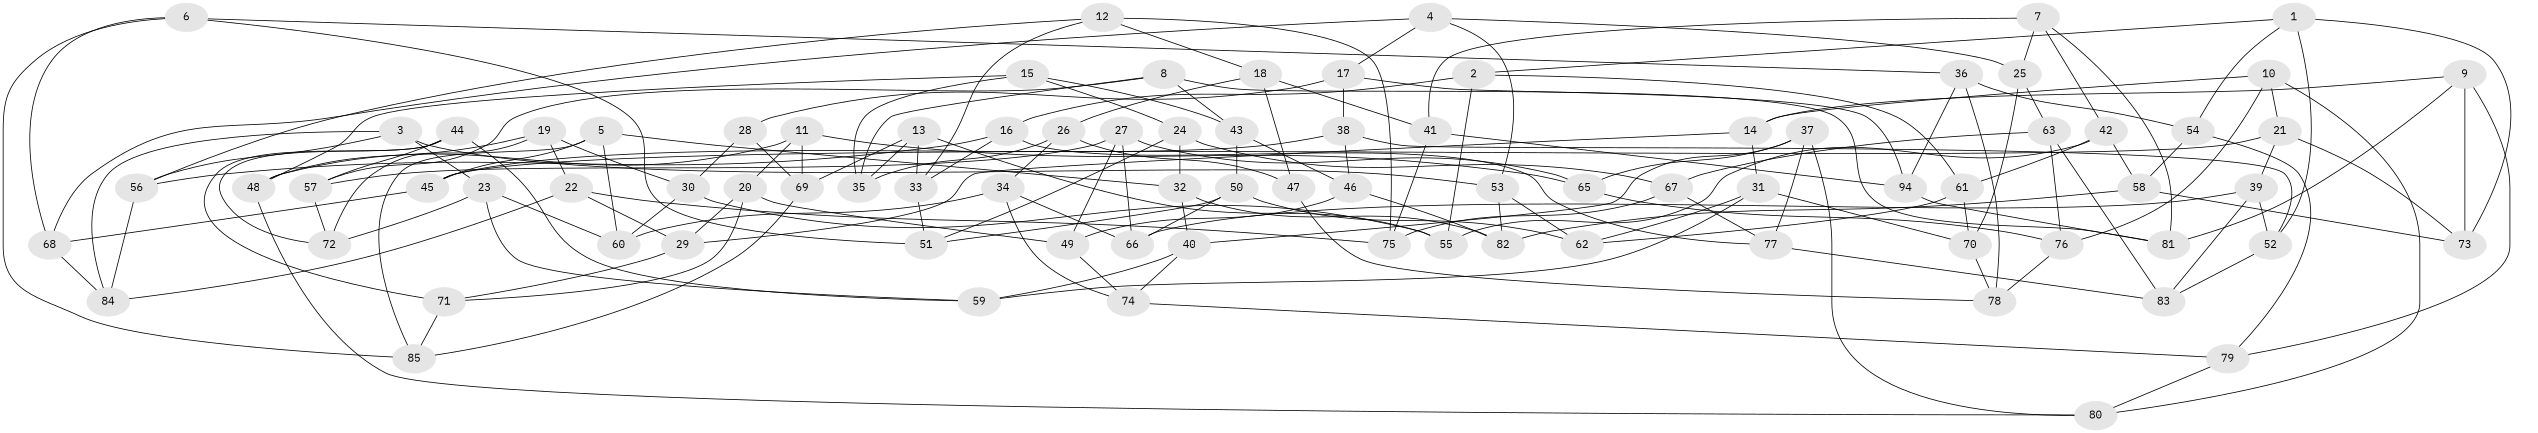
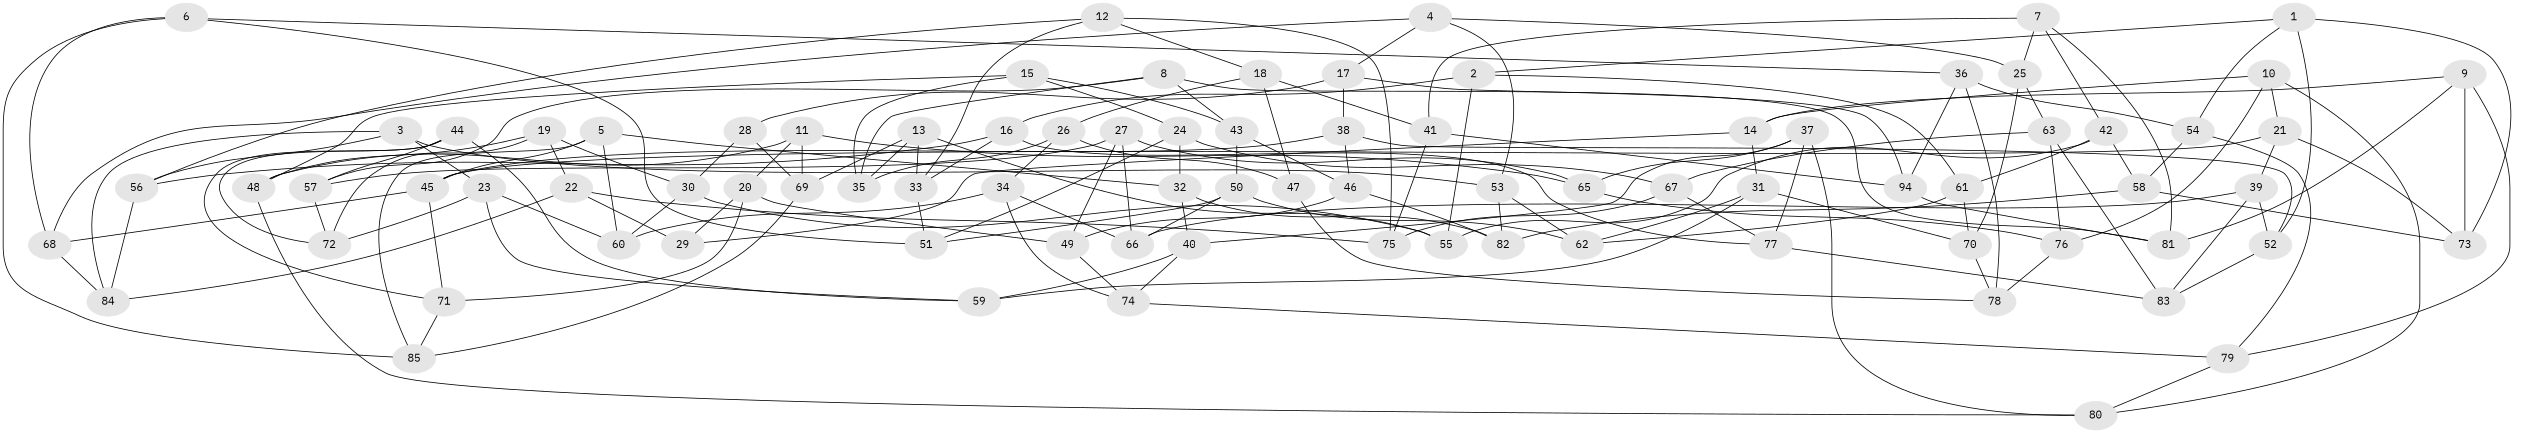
  graph {
    fontname="IBM Plex Mono"
    node [color=gray90 fontname="IBM Plex Mono" style=filled]
    edge [fontname="IBM Plex Mono"]
    1
    2
    52
    54
    73
    16
    55
    61
    83
    79
    58
    56
    33
    77
    70
    62
    3
    23
    53
    84
    60
    72
    59
    82
    4
    17
    25
    68
    28
    38
    n31 [label=94]
    63
    5
    32
    45
    85
    40
    6
    36
    51
    78
    7
    41
    42
    81
    75
    8
    35
    43
    57
    46
    50
    9
    14
    29
    31
    80
    10
    21
    76
    39
    11
    20
    48
    65
    69
    49
    71
    12
    18
    26
    47
    13
    15
    24
    67
    30
    34
    19
    22
    74
    66
    27
    37
    44
    1 -- 2
    1 -- 52
    1 -- 54
    1 -- 73
    2 -- 16
    2 -- 55
    2 -- 61
    52 -- 83
    54 -- 79
    54 -- 58
    16 -- 56
    16 -- 33
    16 -- 77
    61 -- 70
    61 -- 62
    79 -- 80
    58 -- 73
    58 -- 82
    56 -- 84
    33 -- 51
    77 -- 83
    70 -- 78
    3 -- 56
    3 -- 23
    3 -- 53
    3 -- 84
    23 -- 60
    23 -- 72
    23 -- 59
    53 -- 62
    53 -- 82
    4 -- 53
    4 -- 17
    4 -- 25
    4 -- 68
    17 -- 28
    17 -- 38
    17 -- n31
    25 -- 70
    25 -- 63
    68 -- 84
    28 -- 69
    28 -- 30
    38 -- 52
    38 -- 45
    38 -- 46
    n31 -- 81
    63 -- 83
    63 -- 76
    63 -- 67
    5 -- 60
    5 -- 32
    5 -- 45
    5 -- 85
    32 -- 82
    32 -- 40
    45 -- 68
    40 -- 59
    40 -- 74
    6 -- 68
    6 -- 85
    6 -- 36
    6 -- 51
    36 -- 54
    36 -- n31
    36 -- 78
    7 -- 25
    7 -- 41
    7 -- 42
    7 -- 81
    41 -- n31
    41 -- 75
    42 -- 55
    42 -- 61
    42 -- 58
    8 -- 81
    8 -- 35
    8 -- 43
    8 -- 57
    43 -- 46
    43 -- 50
    57 -- 72
    46 -- 82
    46 -- 49
    50 -- 62
    50 -- 51
    50 -- 66
    9 -- 73
    9 -- 79
    9 -- 81
    9 -- 14
    14 -- 29
    14 -- 31
-   29 -- 71
+   45 -- 71
    31 -- 70
    31 -- 62
    31 -- 59
    10 -- 14
    10 -- 80
    10 -- 21
    10 -- 76
    21 -- 73
    21 -- 45
    21 -- 39
    76 -- 78
    39 -- 52
    39 -- 83
    39 -- 66
    11 -- 20
    11 -- 48
    11 -- 65
    11 -- 69
    20 -- 29
    20 -- 49
    20 -- 71
    48 -- 80
    65 -- 76
    69 -- 85
    49 -- 74
    71 -- 85
    12 -- 56
    12 -- 33
    12 -- 75
    12 -- 18
    18 -- 41
    18 -- 26
    18 -- 47
    26 -- 35
    26 -- 47
    26 -- 34
    47 -- 78
    13 -- 55
    13 -- 33
    13 -- 35
    13 -- 69
    15 -- 35
    15 -- 43
    15 -- 48
    15 -- 24
    24 -- 32
    24 -- 51
    24 -- 67
    67 -- 77
    67 -- 75
    30 -- 55
    30 -- 60
    34 -- 60
    34 -- 74
    34 -- 66
    19 -- 72
    19 -- 48
    19 -- 30
    19 -- 22
    22 -- 84
    22 -- 75
    22 -- 29
    74 -- 79
    27 -- 57
    27 -- 65
    27 -- 49
    27 -- 66
    37 -- 77
    37 -- 40
    37 -- 80
    37 -- 65
    44 -- 72
    44 -- 59
    44 -- 57
    44 -- 71
  }
